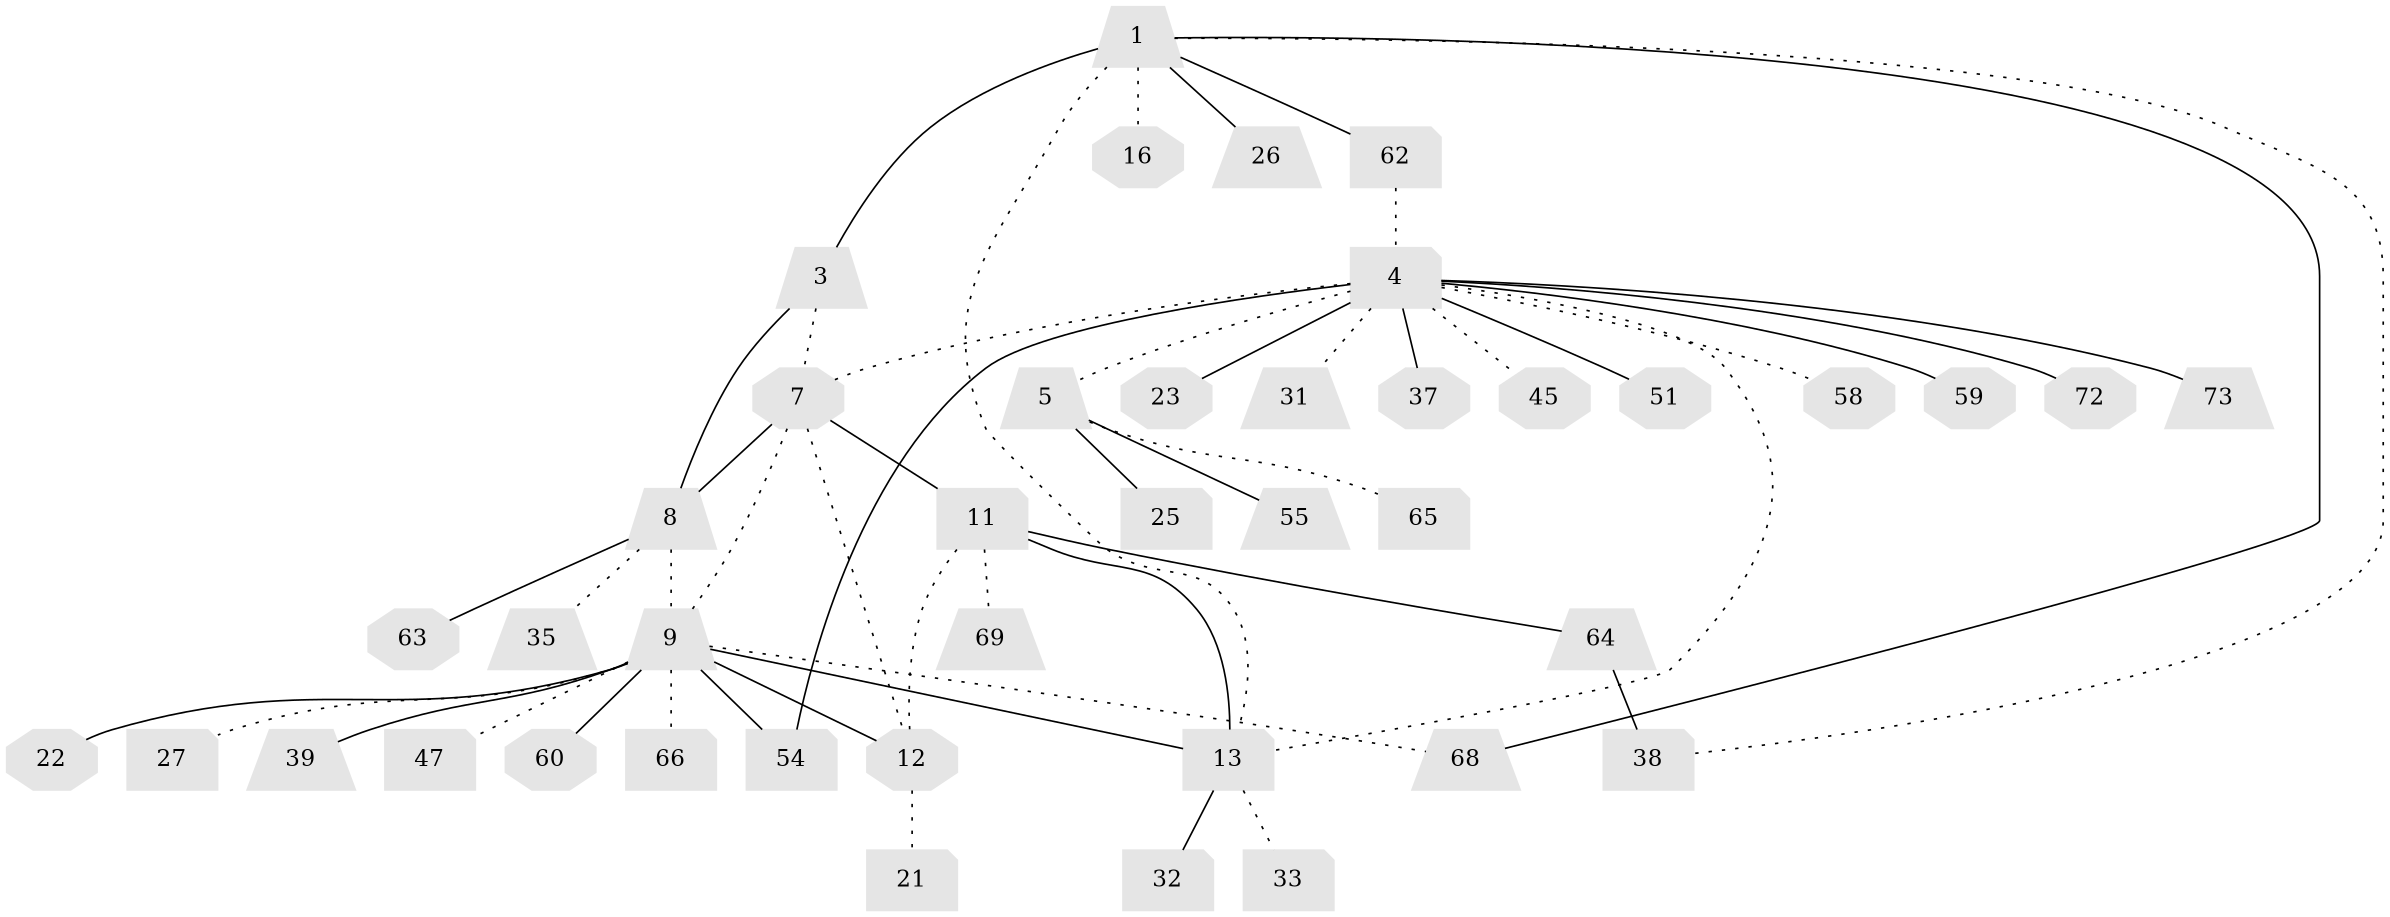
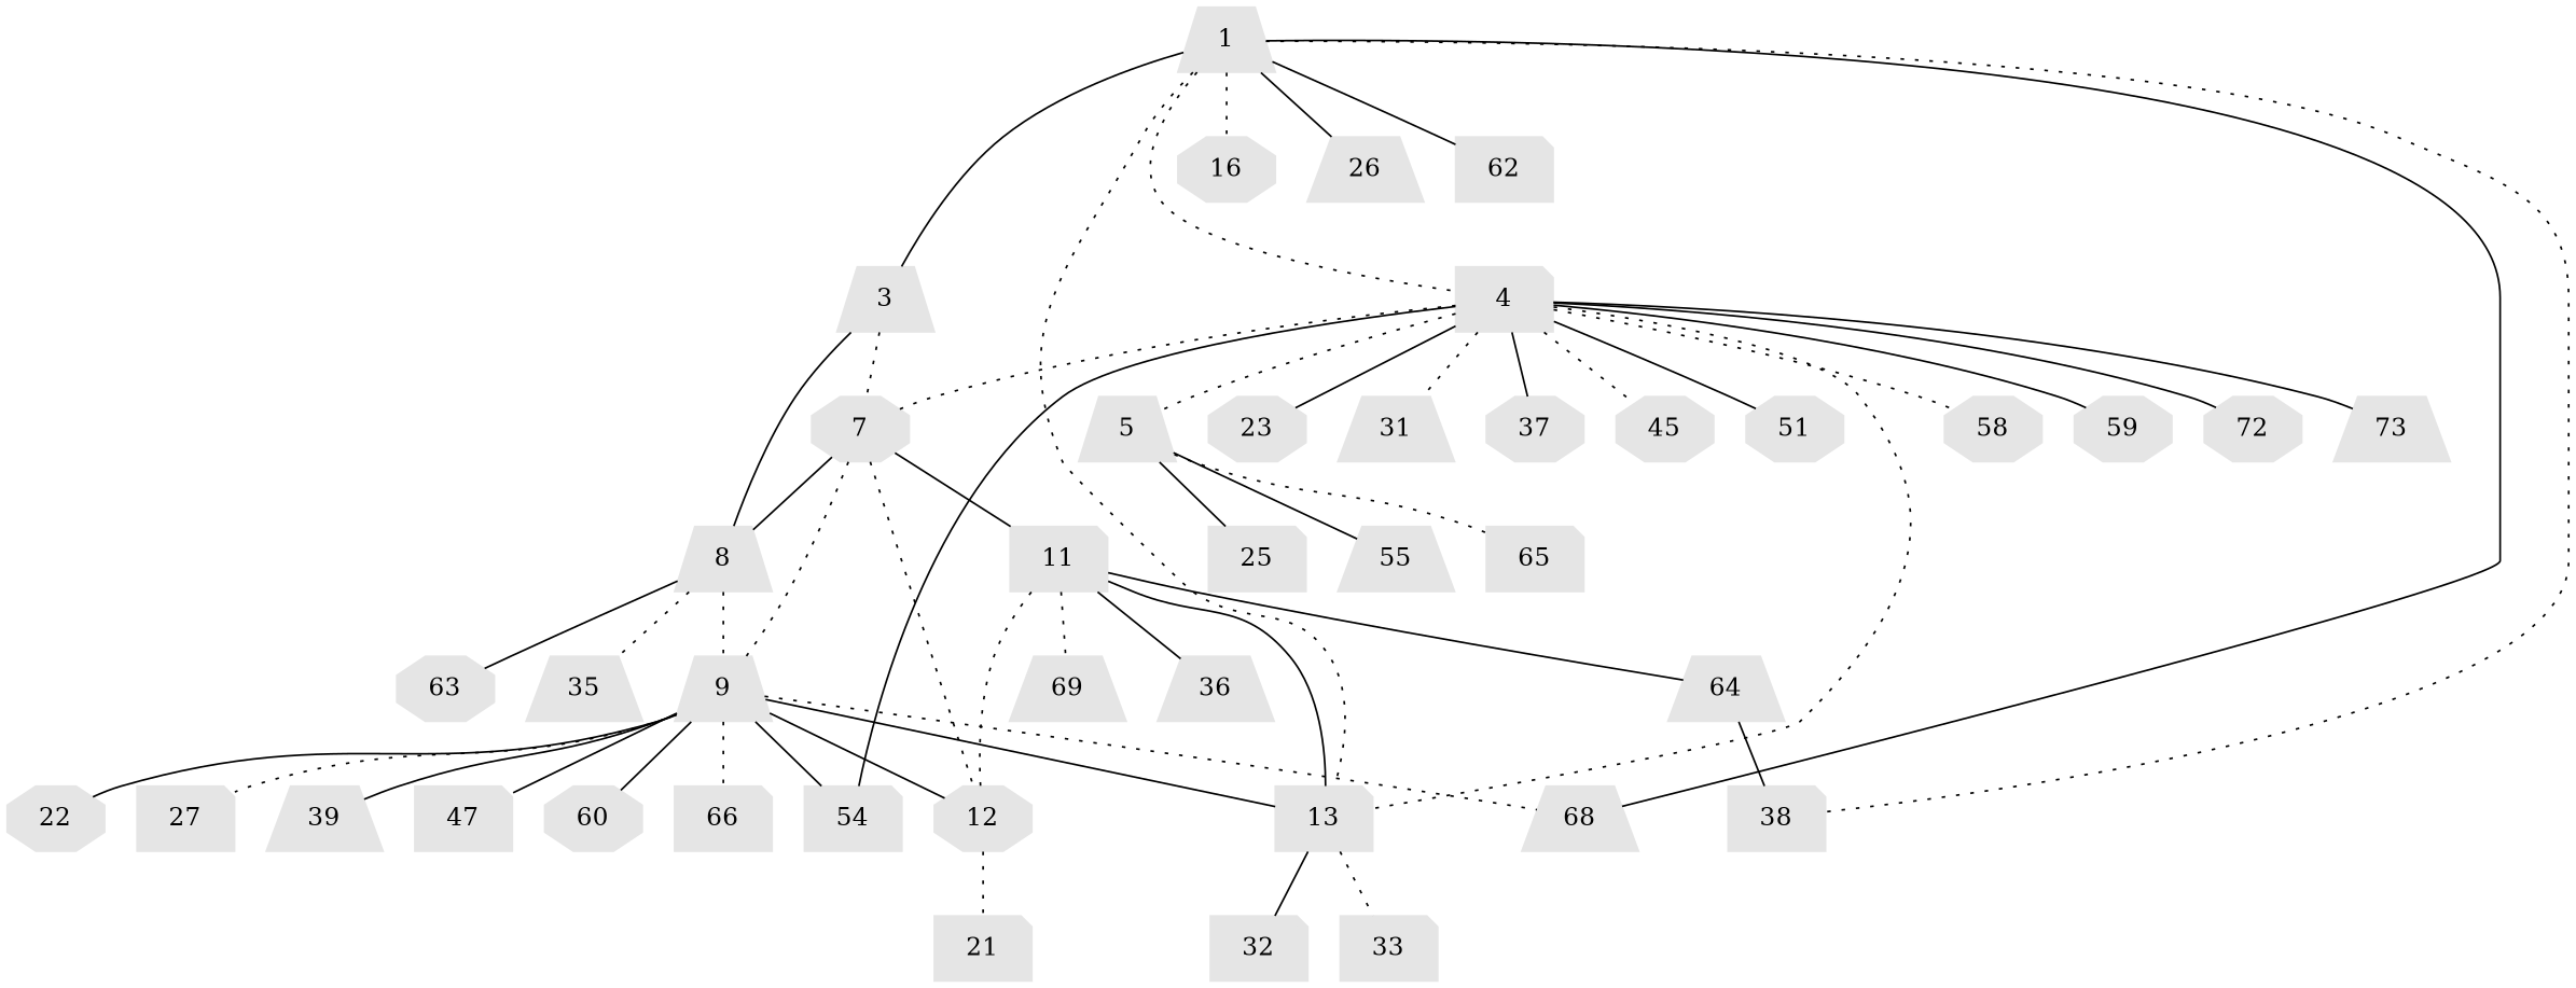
  graph {
    node [color=gray90 shape=trapezium style=filled]
    edge [style=solid]
    1 [super="+2+24"]
    3 [super="+44+48+49+53"]
    4 [shape=note super="+6"]
    13 [shape=note super="+19+15+61"]
    16 [shape=octagon]
    26
    38 [shape=note]
    62 [shape=note]
    68
    7 [shape=octagon super="+10+67"]
    8
    5
    23 [shape=octagon super="+42"]
    31 [super="+71"]
    37 [shape=octagon]
    45 [shape=octagon]
    51 [shape=octagon]
    54 [shape=note]
    58 [shape=octagon]
    59 [shape=octagon]
    72 [shape=octagon]
    73
    32 [shape=note]
    33 [shape=note]
    9 [super="+14+40+17"]
    11 [shape=note super="+30"]
    12 [shape=octagon super="+52+18"]
    35
    63 [shape=octagon]
    25 [shape=note]
    55
    65 [shape=note]
    22 [shape=octagon]
    27 [shape=note]
    39
    47 [shape=note]
    60 [shape=octagon]
    66 [shape=note]
+   36
    64
    69
    21 [shape=note]
    1 -- 3 [weight=2]
-   62 -- 4 [style=dotted]
+   1 -- 4 [style=dotted]
    1 -- 13 [style=dotted]
    1 -- 16 [style=dotted]
    1 -- 26
    1 -- 38 [style=dotted]
    1 -- 62
    1 -- 68
    3 -- 7 [style=dotted]
    3 -- 8
    4 -- 13 [style=dotted]
    4 -- 7 [style=dotted weight=2]
    4 -- 5 [style=dotted weight=2]
    4 -- 23
    4 -- 31 [style=dotted]
    4 -- 37
    4 -- 45 [style=dotted]
    4 -- 51
    4 -- 54
    4 -- 58 [style=dotted]
    4 -- 59
    4 -- 72
    4 -- 73
    13 -- 32
    13 -- 33 [style=dotted]
    7 -- 8
    7 -- 9 [style=dotted]
    7 -- 11
    7 -- 12 [style=dotted]
    8 -- 9 [style=dotted]
    8 -- 35 [style=dotted]
    8 -- 63
    5 -- 25
    5 -- 55
    5 -- 65 [style=dotted]
    9 -- 13 [weight=2]
    9 -- 68 [style=dotted]
    9 -- 54
    9 -- 12
    9 -- 22
    9 -- 27 [style=dotted]
    9 -- 39
-   9 -- 47 [style=dotted]
+   9 -- 47
    9 -- 60
    9 -- 66 [style=dotted]
    11 -- 13
    11 -- 12 [style=dotted]
+   11 -- 36
    11 -- 64
    11 -- 69 [style=dotted]
    12 -- 21 [style=dotted]
    64 -- 38
  }
